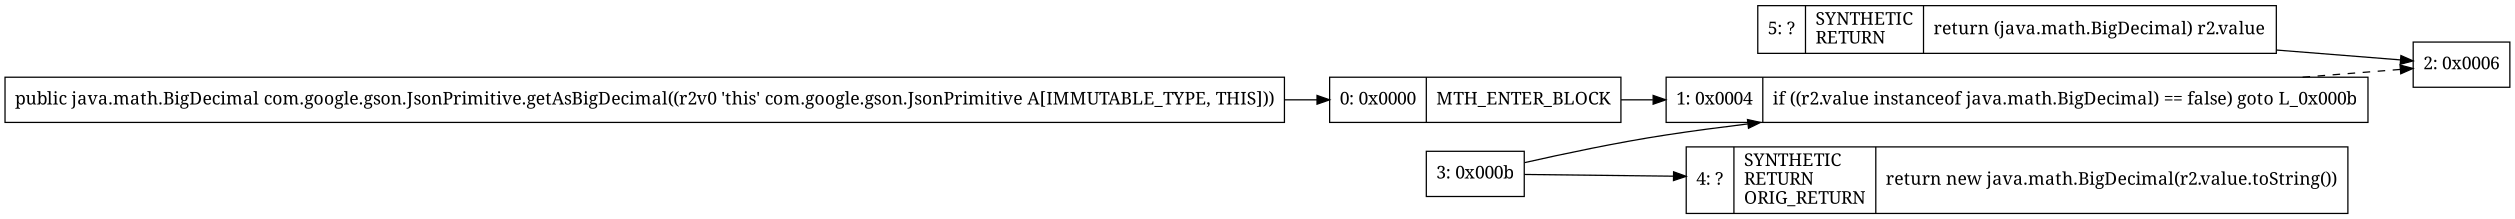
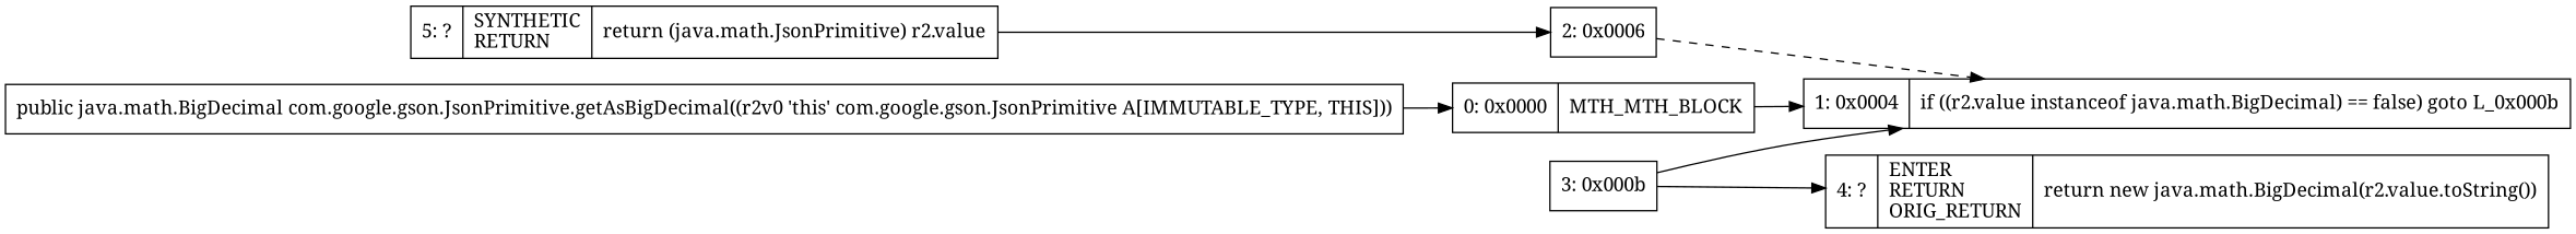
  digraph {
    fontname="Noto Serif"
    rankdir=LR
    node [fontname="Noto Serif" shape=record]
    edge [fontname="Noto Serif"]
-   n1 [label="{0\:\ 0x0000|MTH_ENTER_BLOCK\l}"]
+   n1 [label="{0\:\ 0x0000|MTH_MTH_BLOCK\l}"]
    n2 [label="{1\:\ 0x0004|if ((r2.value instanceof java.math.BigDecimal) == false) goto L_0x000b\l}"]
    n3 [label="{2\:\ 0x0006}"]
    n4 [label="{3\:\ 0x000b}"]
-   n5 [label="{4\:\ ?|SYNTHETIC\lRETURN\lORIG_RETURN\l|return new java.math.BigDecimal(r2.value.toString())\l}"]
-   n6 [label="{5\:\ ?|SYNTHETIC\lRETURN\l|return (java.math.BigDecimal) r2.value\l}"]
+   n5 [label="{4\:\ ?|ENTER\lRETURN\lORIG_RETURN\l|return new java.math.BigDecimal(r2.value.toString())\l}"]
+   n6 [label="{5\:\ ?|SYNTHETIC\lRETURN\l|return (java.math.JsonPrimitive) r2.value\l}"]
    n7 [label="{public java.math.BigDecimal com.google.gson.JsonPrimitive.getAsBigDecimal((r2v0 'this' com.google.gson.JsonPrimitive A[IMMUTABLE_TYPE, THIS])) }"]
    n1 -> n2
-   n2 -> n3 [style=dashed]
+   n3 -> n2 [style=dashed]
    n4 -> n2
    n4 -> n5
    n6 -> n3
    n7 -> n1
  }
